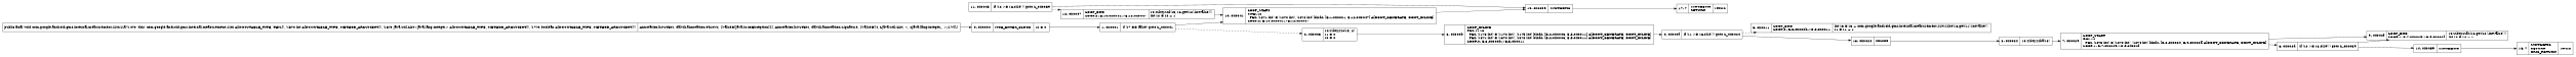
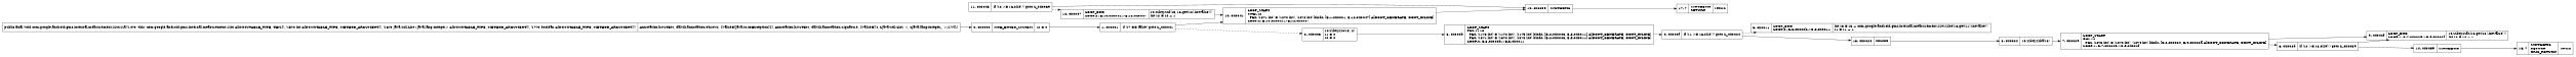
  digraph {
    rankdir=LR
    node [shape=record]
-   n1 [label="{0\:\ 0x0000|MTH_ENTER_BLOCK\l|r2 = 0\l}"]
+   n1 [label="{0\:\ 0x0000|MTH_ENTER_SYSTEM\l|r2 = 0\l}"]
    n2 [label="{1\:\ 0x0001|if (r7 == false) goto L_0x0041\l}"]
    n3 [label="{2\:\ 0x0003|r4.zzbty.zzc(r5, 2)\lr1 = 0\lr3 = 0\l}"]
    n4 [label="{10\:\ 0x0041|LOOP_START\lMTH: r2 \l  PHI: (r2v1 int) = (r2v0 int), (r2v2 int) binds: [B:1:0x0001, B:12:0x0047] A[DONT_GENERATE, DONT_INLINE]\lLOOP:2: B:10:0x0041\-\>B:12:0x0047\l}"]
-   n5 [label="{3\:\ 0x000b|LOOP_INLINE\lPHI: r1 r3 \l  PHI: (r1v3 int) = (r1v2 int), (r1v5 int) binds: [B:2:0x0003, B:5:0x0011] A[DONT_GENERATE, DONT_INLINE]\l  PHI: (r3v1 int) = (r3v0 int), (r3v2 int) binds: [B:2:0x0003, B:5:0x0011] A[DONT_GENERATE, DONT_INLINE]\lLOOP:0: B:3:0x000b\-\>B:5:0x0011\l}"]
+   n5 [label="{3\:\ 0x000b|LOOP_START\lPHI: r1 r3 \l  PHI: (r1v3 int) = (r1v2 int), (r1v5 int) binds: [B:2:0x0003, B:5:0x0011] A[DONT_GENERATE, DONT_INLINE]\l  PHI: (r3v1 int) = (r3v0 int), (r3v2 int) binds: [B:2:0x0003, B:5:0x0011] A[DONT_GENERATE, DONT_INLINE]\lLOOP:0: B:3:0x000b\-\>B:5:0x0011\l}"]
    n6 [label="{15\:\ 0x0059|SYNTHETIC\l}"]
    n7 [label="{4\:\ 0x000f|if (r1 \>= r6.size()) goto L_0x0024\l}"]
    n8 [label="{5\:\ 0x0011|LOOP_END\lLOOP:0: B:3:0x000b\-\>B:5:0x0011\l|int r3 = r3 + com.google.android.gms.internal.measurement.zztv.zzbe(r6.get(r1).intValue())\lr1 = r1 + 1\l}"]
    n9 [label="{13\:\ 0x0024|INLINE\l}"]
    n10 [label="{6\:\ 0x0024|r4.zzbty.zzba(r3)\l}"]
    n11 [label="{7\:\ 0x0029|LOOP_START\lPHI: r2 \l  PHI: (r2v3 int) = (r2v0 int), (r2v4 int) binds: [B:6:0x0024, B:9:0x002f] A[DONT_GENERATE, DONT_INLINE]\lLOOP:1: B:7:0x0029\-\>B:9:0x002f\l}"]
    n12 [label="{8\:\ 0x002d|if (r2 \>= r6.size()) goto L_0x0059\l}"]
    n13 [label="{9\:\ 0x002f|LOOP_END\lLOOP:1: B:7:0x0029\-\>B:9:0x002f\l|r4.zzbty.zzaz(r6.get(r2).intValue())\lint r2 = r2 + 1\l}"]
    n14 [label="{14\:\ 0x0059|SYNTHETIC\l}"]
    n15 [label="{16\:\ ?|SYNTHETIC\lRETURN\lORIG_RETURN\l|return\l}"]
    n16 [label="{11\:\ 0x0045|if (r2 \>= r6.size()) goto L_0x0059\l}"]
    n17 [label="{12\:\ 0x0047|LOOP_END\lLOOP:2: B:10:0x0041\-\>B:12:0x0047\l|r4.zzbty.zzd(r5, r6.get(r2).intValue())\lint r2 = r2 + 1\l}"]
    n18 [label="{17\:\ ?|SYNTHETIC\lRETURN\l|return\l}"]
    n19 [label="{public final void com.google.android.gms.internal.measurement.zztx.zza((r4v0 'this' com.google.android.gms.internal.measurement.zztx A[IMMUTABLE_TYPE, THIS]), (r5v0 int A[IMMUTABLE_TYPE, METHOD_ARGUMENT]), (r6v0 java.util.List\<java.lang.Integer\> A[IMMUTABLE_TYPE, METHOD_ARGUMENT]), (r7v0 boolean A[IMMUTABLE_TYPE, METHOD_ARGUMENT]))  | Annotation[SYSTEM, dalvik.annotation.Throws, \{value=[java.io.IOException]\}], Annotation[SYSTEM, dalvik.annotation.Signature, \{value=[(I, Ljava\/util\/List, \<, Ljava\/lang\/Integer;, \>;Z)V]\}]\l}"]
    n1 -> n2
    n2 -> n3 [style=dashed]
    n2 -> n4
    n3 -> n5
    n4 -> n6
    n5 -> n7
    n6 -> n18
    n7 -> n8 [style=dashed]
    n7 -> n9
    n9 -> n10
    n10 -> n11
    n11 -> n12
    n11 -> n13
    n12 -> n13 [style=solid]
    n12 -> n14
    n14 -> n15
    n16 -> n6
    n16 -> n17 [style=dashed]
    n17 -> n4
    n19 -> n1
  }
